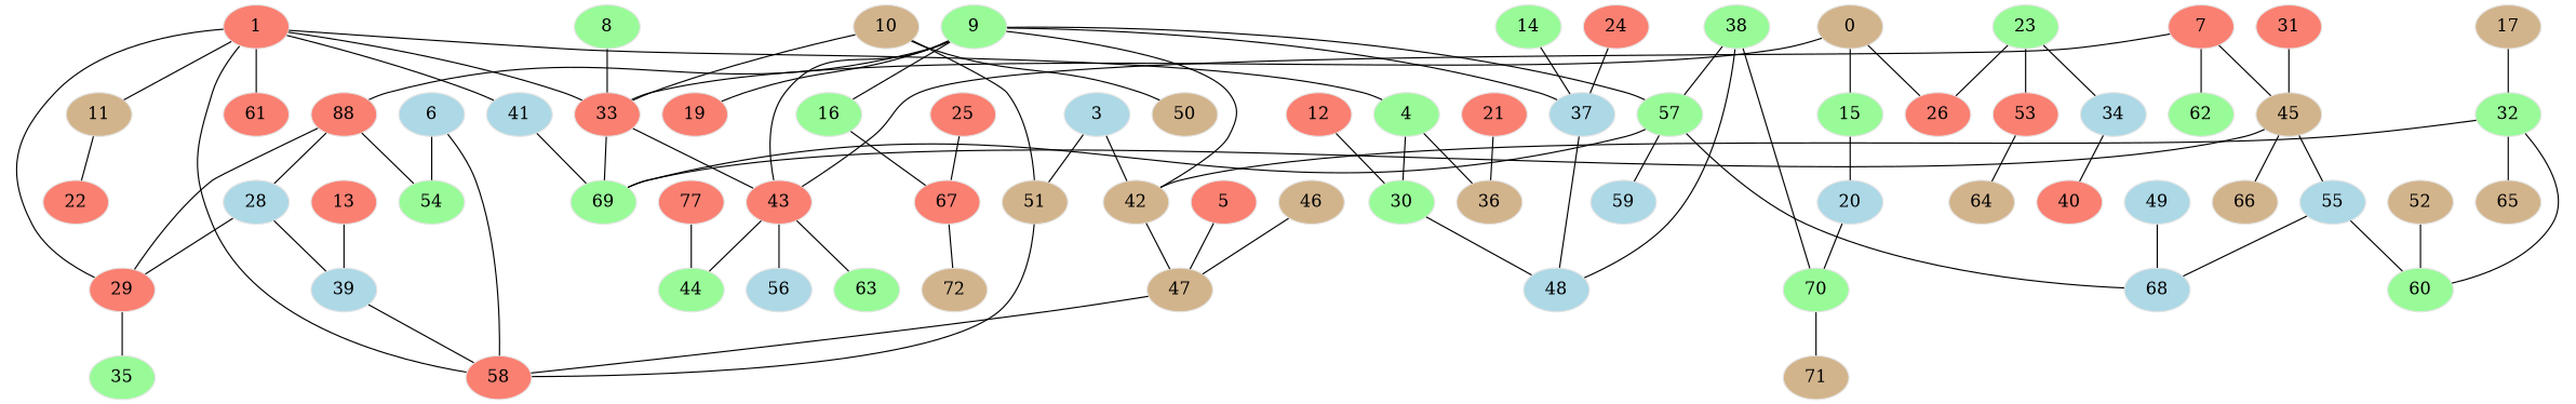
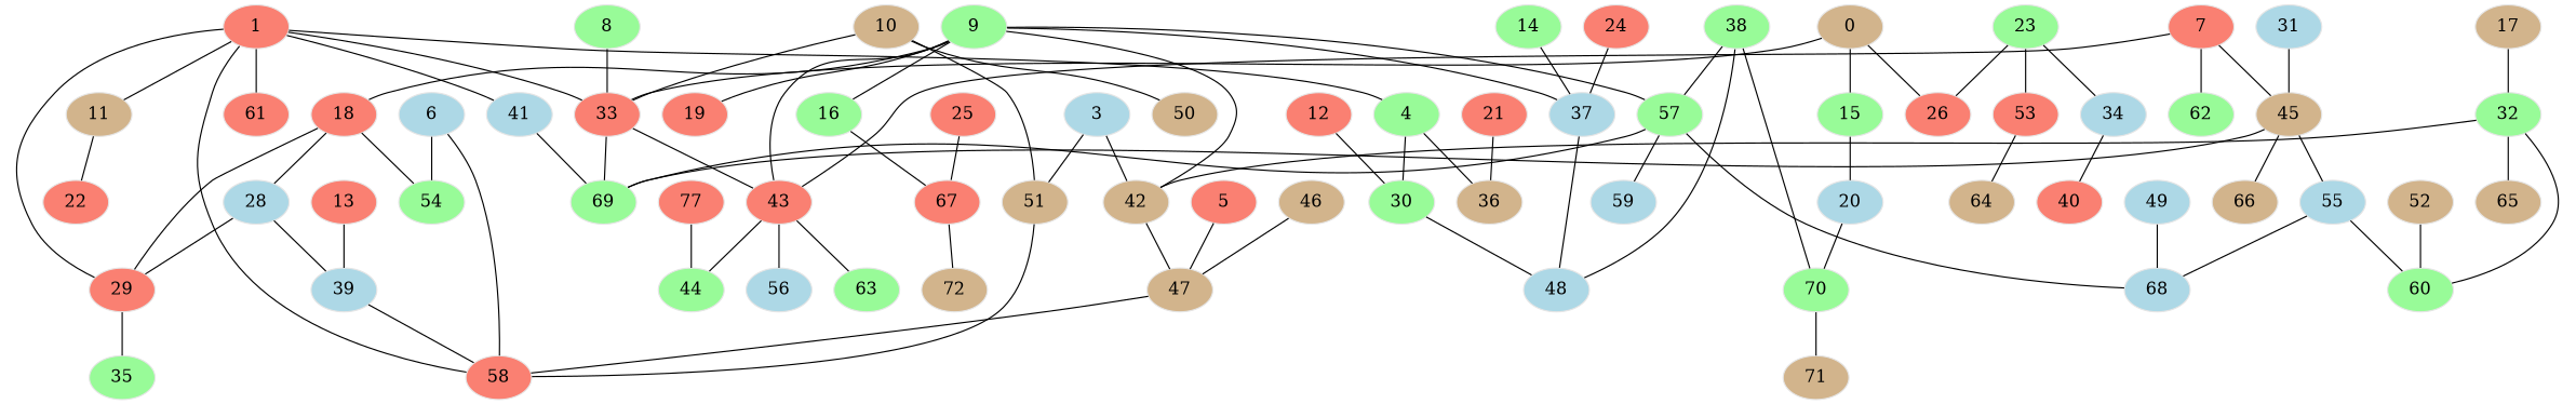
  graph {
    node [color=gray90 fillcolor=salmon style=filled]
    edge [weight=1.0]
    4 [fillcolor=palegreen]
    1
    11 [fillcolor=tan]
    29
    33
    41 [fillcolor=lightblue]
    58
    61
    30 [fillcolor=palegreen]
    36 [fillcolor=tan]
    22
    35 [fillcolor=palegreen]
    43
    69 [fillcolor=palegreen]
    n15 [fillcolor=tan label=0]
    15 [fillcolor=palegreen]
    26
    20 [fillcolor=lightblue]
    3 [fillcolor=lightblue]
    42 [fillcolor=tan]
    51 [fillcolor=tan]
    47 [fillcolor=tan]
    48 [fillcolor=lightblue]
    5
    6 [fillcolor=lightblue]
    54 [fillcolor=palegreen]
    7
    45 [fillcolor=tan]
    62 [fillcolor=palegreen]
    44 [fillcolor=palegreen]
    56 [fillcolor=lightblue]
    63 [fillcolor=palegreen]
    55 [fillcolor=lightblue]
    66 [fillcolor=tan]
    8 [fillcolor=palegreen]
    9 [fillcolor=palegreen]
    16 [fillcolor=palegreen]
-   18 [label=88]
+   18
    19
    37 [fillcolor=lightblue]
    57 [fillcolor=palegreen]
    67
    28 [fillcolor=lightblue]
    68 [fillcolor=lightblue]
    59 [fillcolor=lightblue]
    10 [fillcolor=tan]
    50 [fillcolor=tan]
    12
    39 [fillcolor=lightblue]
    13
    14 [fillcolor=palegreen]
    70 [fillcolor=palegreen]
    72 [fillcolor=tan]
    17 [fillcolor=tan]
    32 [fillcolor=palegreen]
    60 [fillcolor=palegreen]
    65 [fillcolor=tan]
    71 [fillcolor=tan]
    21
    23 [fillcolor=palegreen]
    34 [fillcolor=lightblue]
    53
    40
    64 [fillcolor=tan]
    24
    25
    n67 [label=77]
-   31
+   31 [fillcolor=lightblue]
    38 [fillcolor=palegreen]
    46 [fillcolor=tan]
    49 [fillcolor=lightblue]
    52 [fillcolor=tan]
    4 -- 30
    4 -- 36
    1 -- 4
    1 -- 11
    1 -- 29
    1 -- 33
    1 -- 41
    1 -- 58
    1 -- 61
    11 -- 22
    29 -- 35
    33 -- 43
    33 -- 69
    41 -- 69
    30 -- 48
    43 -- 44
    43 -- 56
    43 -- 63
    n15 -- 33
    n15 -- 15
    n15 -- 26
    15 -- 20
    20 -- 70
    3 -- 42
    3 -- 51
    42 -- 47
    51 -- 58
    47 -- 58
    5 -- 47
    6 -- 58
    6 -- 54
    7 -- 43
    7 -- 45
    7 -- 62
    45 -- 69
    45 -- 55
    45 -- 66
    55 -- 68
    55 -- 60
    8 -- 33
    9 -- 43
    9 -- 42
    9 -- 16
    9 -- 18
    9 -- 19
    9 -- 37
    9 -- 57
    16 -- 67
    18 -- 29
    18 -- 54
    18 -- 28
    37 -- 48
    57 -- 69
    57 -- 68
    57 -- 59
    67 -- 72
    28 -- 29
    28 -- 39
    10 -- 33
    10 -- 51
    10 -- 50
    12 -- 30
    39 -- 58
    13 -- 39
    14 -- 37
    70 -- 71
    17 -- 32
    32 -- 42
    32 -- 60
    32 -- 65
    21 -- 36
    23 -- 26
    23 -- 34
    23 -- 53
    34 -- 40
    53 -- 64
    24 -- 37
    25 -- 67
    n67 -- 44
    31 -- 45
    38 -- 48
    38 -- 57
    38 -- 70
    46 -- 47
    49 -- 68
    52 -- 60
  }
